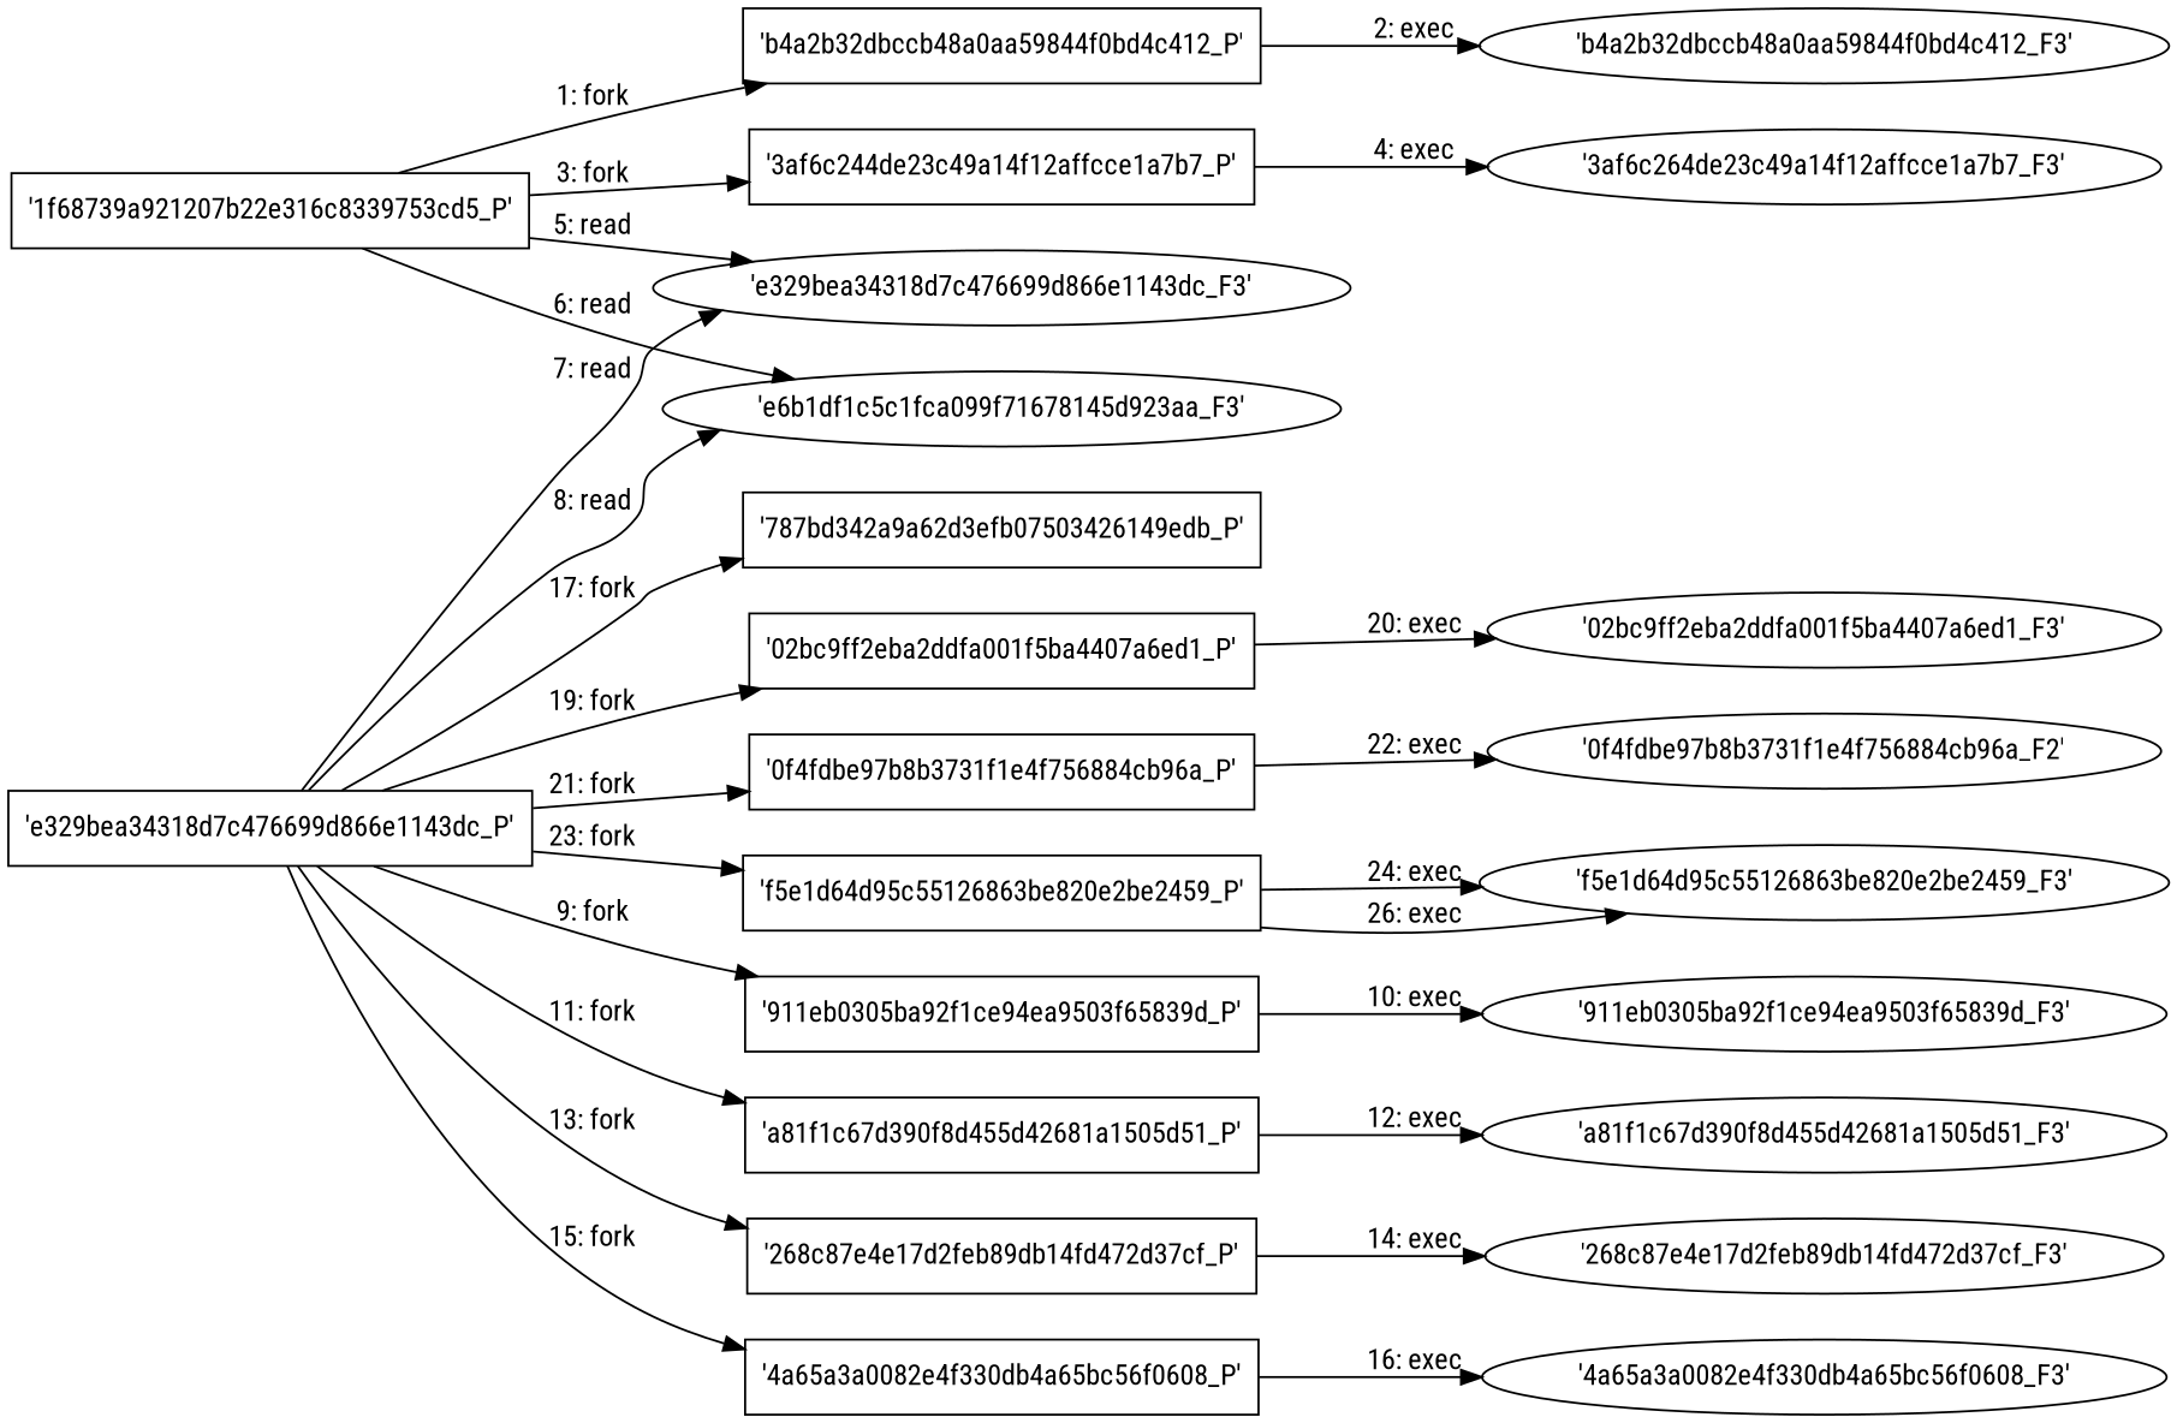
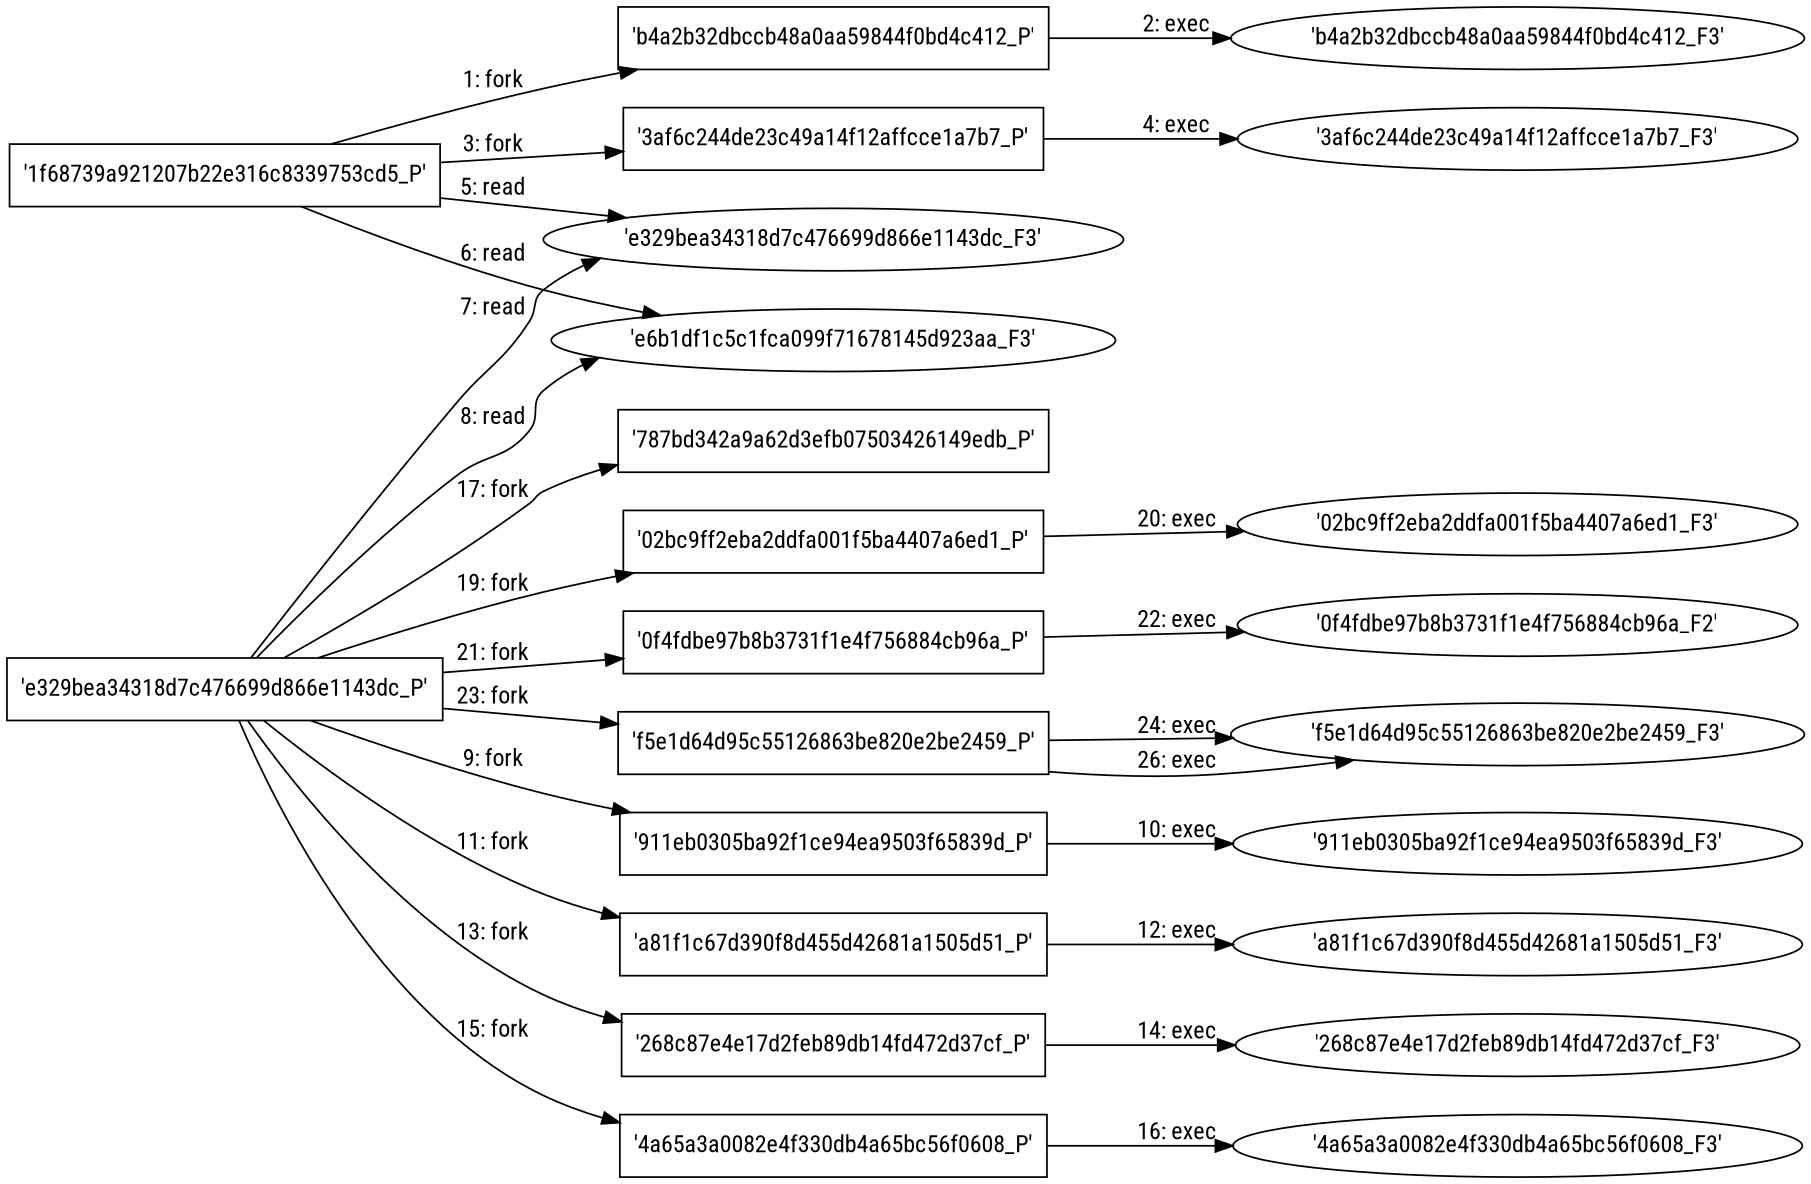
  digraph {
    engine=neato
    fixedsize=false
    fontname="Roboto Condensed"
    fontsize=10
    nodesep=0.3
    rankdir=LR
    ranksep=0
    splines=true
    node [fontname="Roboto Condensed" node_type=Process shape=box]
    edge [fontname="Roboto Condensed"]
    "'1f68739a921207b22e316c8339753cd5_P'"
    "'b4a2b32dbccb48a0aa59844f0bd4c412_P'"
    "'3af6c244de23c49a14f12affcce1a7b7_P'"
    "'e329bea34318d7c476699d866e1143dc_F3'" [node_type=file shape=ellipse]
    "'e6b1df1c5c1fca099f71678145d923aa_F3'" [node_type=file shape=ellipse]
    "'b4a2b32dbccb48a0aa59844f0bd4c412_F3'" [node_type=File shape=ellipse]
-   "'3af6c244de23c49a14f12affcce1a7b7_F3'" [node_type=File shape=ellipse label="'3af6c264de23c49a14f12affcce1a7b7_F3'"]
+   "'3af6c244de23c49a14f12affcce1a7b7_F3'" [node_type=File shape=ellipse]
    "'e329bea34318d7c476699d866e1143dc_P'"
    "'911eb0305ba92f1ce94ea9503f65839d_P'"
    "'a81f1c67d390f8d455d42681a1505d51_P'"
    "'268c87e4e17d2feb89db14fd472d37cf_P'"
    "'4a65a3a0082e4f330db4a65bc56f0608_P'"
    "'787bd342a9a62d3efb07503426149edb_P'"
    "'02bc9ff2eba2ddfa001f5ba4407a6ed1_P'"
    "'0f4fdbe97b8b3731f1e4f756884cb96a_P'"
    "'f5e1d64d95c55126863be820e2be2459_P'"
    "'911eb0305ba92f1ce94ea9503f65839d_F3'" [node_type=File shape=ellipse]
    "'a81f1c67d390f8d455d42681a1505d51_F3'" [node_type=File shape=ellipse]
    "'268c87e4e17d2feb89db14fd472d37cf_F3'" [node_type=File shape=ellipse]
    "'4a65a3a0082e4f330db4a65bc56f0608_F3'" [node_type=File shape=ellipse]
    "'02bc9ff2eba2ddfa001f5ba4407a6ed1_F3'" [node_type=File shape=ellipse]
    "'0f4fdbe97b8b3731f1e4f756884cb96a_F2'" [node_type=File shape=ellipse]
    "'f5e1d64d95c55126863be820e2be2459_F3'" [node_type=File shape=ellipse]
    "'1f68739a921207b22e316c8339753cd5_P'" -> "'b4a2b32dbccb48a0aa59844f0bd4c412_P'" [label="1: fork"]
    "'1f68739a921207b22e316c8339753cd5_P'" -> "'3af6c244de23c49a14f12affcce1a7b7_P'" [label="3: fork"]
    "'1f68739a921207b22e316c8339753cd5_P'" -> "'e329bea34318d7c476699d866e1143dc_F3'" [label="5: read"]
    "'1f68739a921207b22e316c8339753cd5_P'" -> "'e6b1df1c5c1fca099f71678145d923aa_F3'" [label="6: read"]
    "'b4a2b32dbccb48a0aa59844f0bd4c412_P'" -> "'b4a2b32dbccb48a0aa59844f0bd4c412_F3'" [label="2: exec"]
    "'3af6c244de23c49a14f12affcce1a7b7_P'" -> "'3af6c244de23c49a14f12affcce1a7b7_F3'" [label="4: exec"]
    "'e329bea34318d7c476699d866e1143dc_P'" -> "'e329bea34318d7c476699d866e1143dc_F3'" [label="7: read"]
    "'e329bea34318d7c476699d866e1143dc_P'" -> "'e6b1df1c5c1fca099f71678145d923aa_F3'" [label="8: read"]
    "'e329bea34318d7c476699d866e1143dc_P'" -> "'911eb0305ba92f1ce94ea9503f65839d_P'" [label="9: fork"]
    "'e329bea34318d7c476699d866e1143dc_P'" -> "'a81f1c67d390f8d455d42681a1505d51_P'" [label="11: fork"]
    "'e329bea34318d7c476699d866e1143dc_P'" -> "'268c87e4e17d2feb89db14fd472d37cf_P'" [label="13: fork"]
    "'e329bea34318d7c476699d866e1143dc_P'" -> "'4a65a3a0082e4f330db4a65bc56f0608_P'" [label="15: fork"]
    "'e329bea34318d7c476699d866e1143dc_P'" -> "'787bd342a9a62d3efb07503426149edb_P'" [label="17: fork"]
    "'e329bea34318d7c476699d866e1143dc_P'" -> "'02bc9ff2eba2ddfa001f5ba4407a6ed1_P'" [label="19: fork"]
    "'e329bea34318d7c476699d866e1143dc_P'" -> "'0f4fdbe97b8b3731f1e4f756884cb96a_P'" [label="21: fork"]
    "'e329bea34318d7c476699d866e1143dc_P'" -> "'f5e1d64d95c55126863be820e2be2459_P'" [label="23: fork"]
    "'911eb0305ba92f1ce94ea9503f65839d_P'" -> "'911eb0305ba92f1ce94ea9503f65839d_F3'" [label="10: exec"]
    "'a81f1c67d390f8d455d42681a1505d51_P'" -> "'a81f1c67d390f8d455d42681a1505d51_F3'" [label="12: exec"]
    "'268c87e4e17d2feb89db14fd472d37cf_P'" -> "'268c87e4e17d2feb89db14fd472d37cf_F3'" [label="14: exec"]
    "'4a65a3a0082e4f330db4a65bc56f0608_P'" -> "'4a65a3a0082e4f330db4a65bc56f0608_F3'" [label="16: exec"]
    "'02bc9ff2eba2ddfa001f5ba4407a6ed1_P'" -> "'02bc9ff2eba2ddfa001f5ba4407a6ed1_F3'" [label="20: exec"]
    "'0f4fdbe97b8b3731f1e4f756884cb96a_P'" -> "'0f4fdbe97b8b3731f1e4f756884cb96a_F2'" [label="22: exec"]
    "'f5e1d64d95c55126863be820e2be2459_P'" -> "'f5e1d64d95c55126863be820e2be2459_F3'" [label="24: exec"]
    "'f5e1d64d95c55126863be820e2be2459_P'" -> "'f5e1d64d95c55126863be820e2be2459_F3'" [label="26: exec"]
  }
